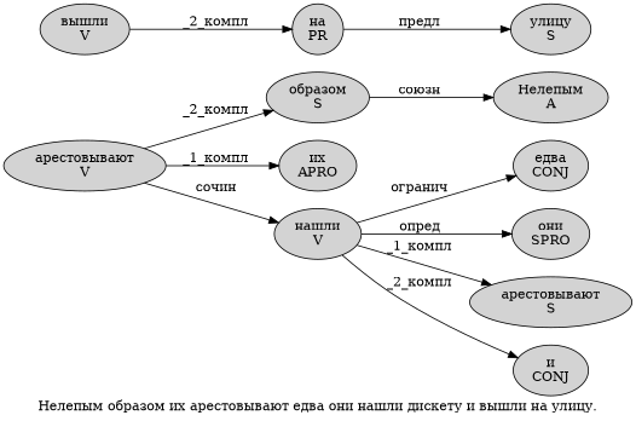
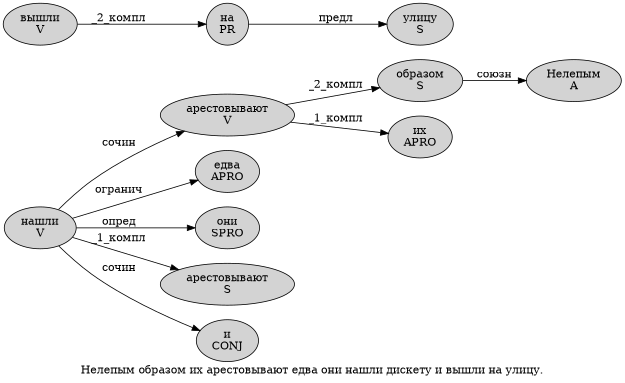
  digraph {
    label="Нелепым образом их арестовывают едва они нашли дискету и вышли на улицу."
    rankdir=LR
    node [fillcolor=lightgray penwidth=1 shape=ellipse style=filled]
    n1 [label="Нелепым\nA"]
    n2 [label="образом\nS"]
    n3 [label="их\nAPRO"]
    n4 [label="арестовывают\nV"]
    n5 [label="нашли\nV"]
-   n6 [label="едва\nCONJ"]
+   n6 [label="едва\nAPRO"]
    n7 [label="они\nSPRO"]
    n8 [label="арестовывают\nS"]
    n9 [label="и\nCONJ"]
    n10 [label="вышли\nV"]
    n11 [label="на\nPR"]
    n12 [label="улицу\nS"]
    n2 -> n1 [label="союзн"]
    n4 -> n2 [label="_2_компл"]
    n4 -> n3 [label="_1_компл"]
-   n4 -> n5 [label="сочин"]
+   n5 -> n4 [label="сочин"]
    n5 -> n6 [label="огранич"]
    n5 -> n7 [label="опред"]
    n5 -> n8 [label="_1_компл"]
-   n5 -> n9 [label="_2_компл"]
+   n5 -> n9 [label="сочин"]
    n10 -> n11 [label="_2_компл"]
    n11 -> n12 [label="предл"]
  }
